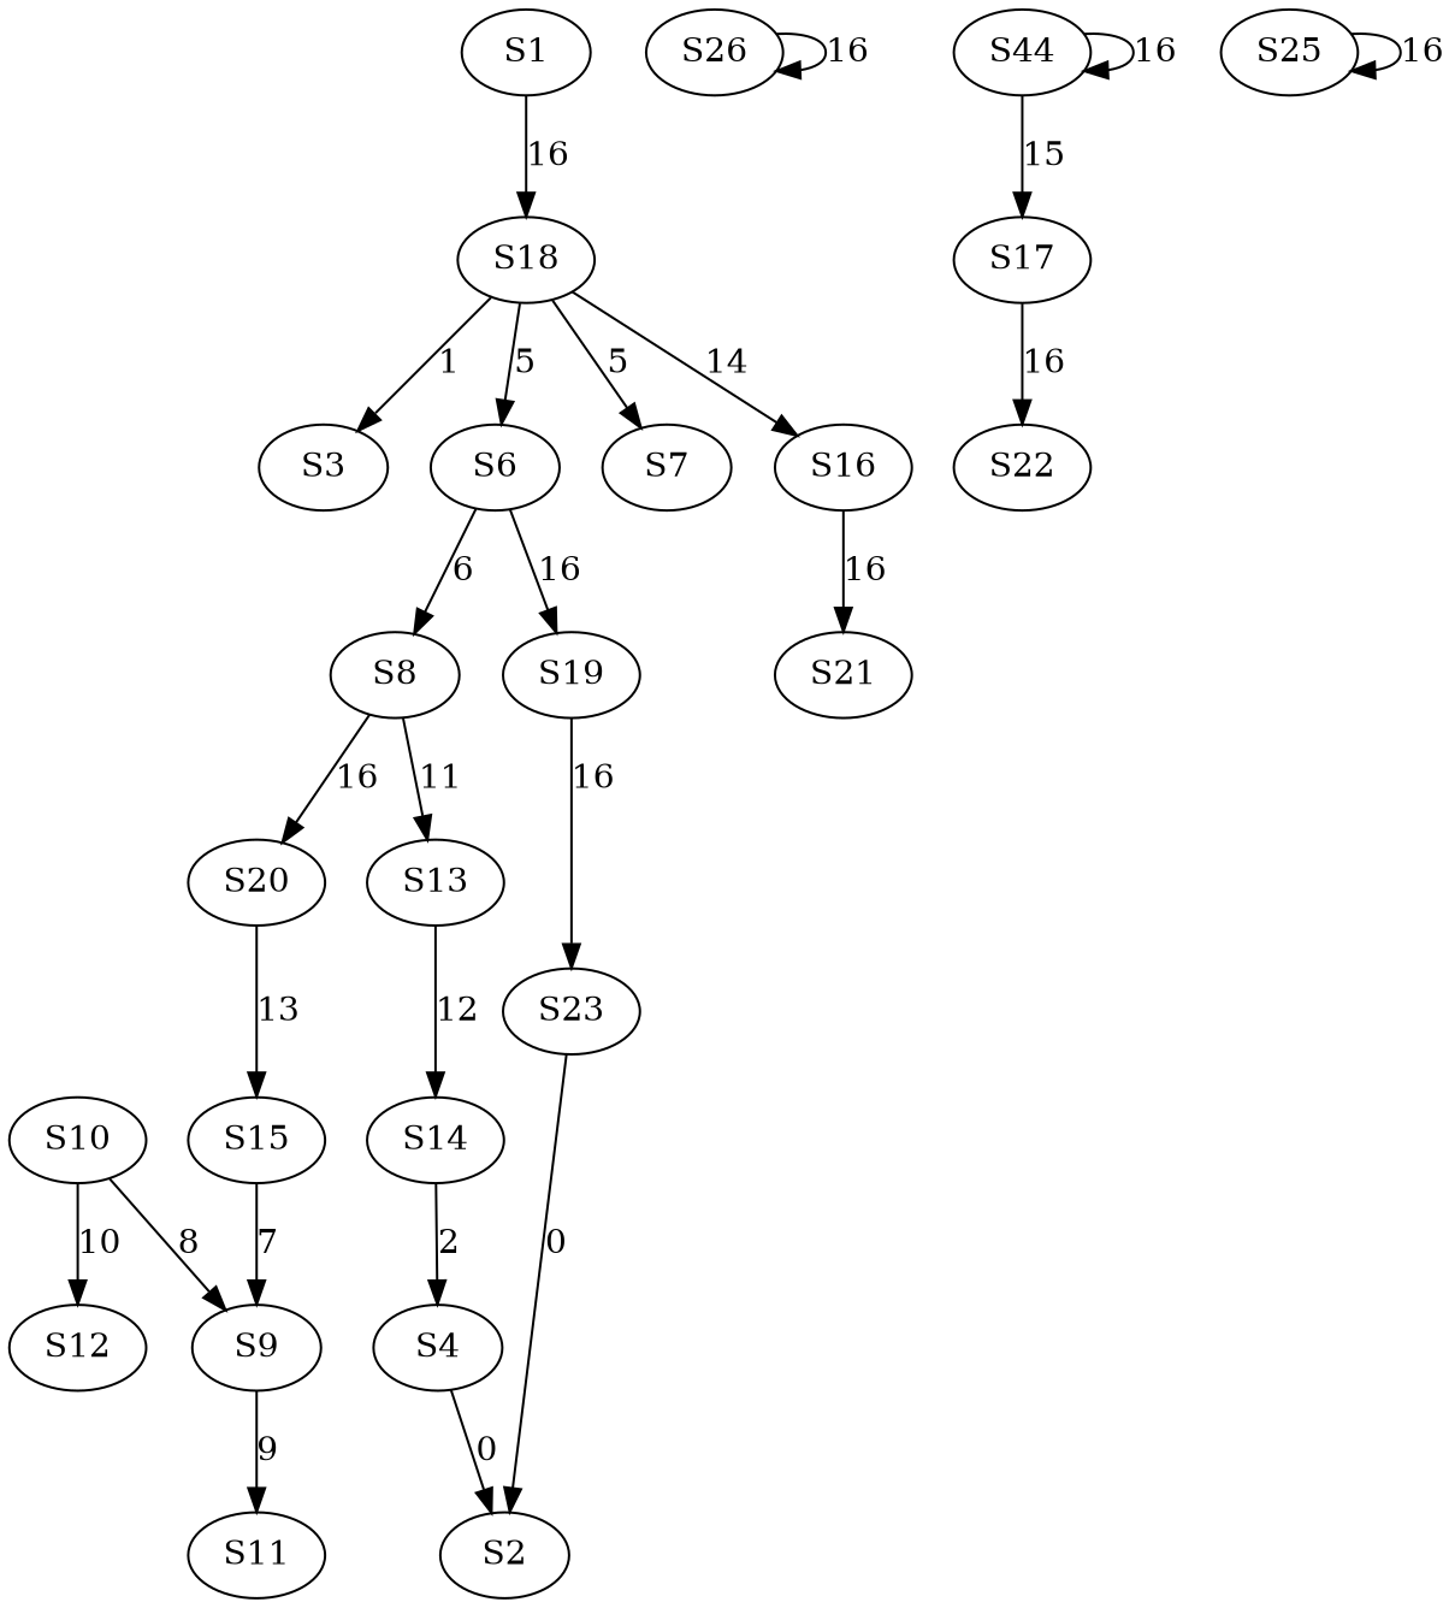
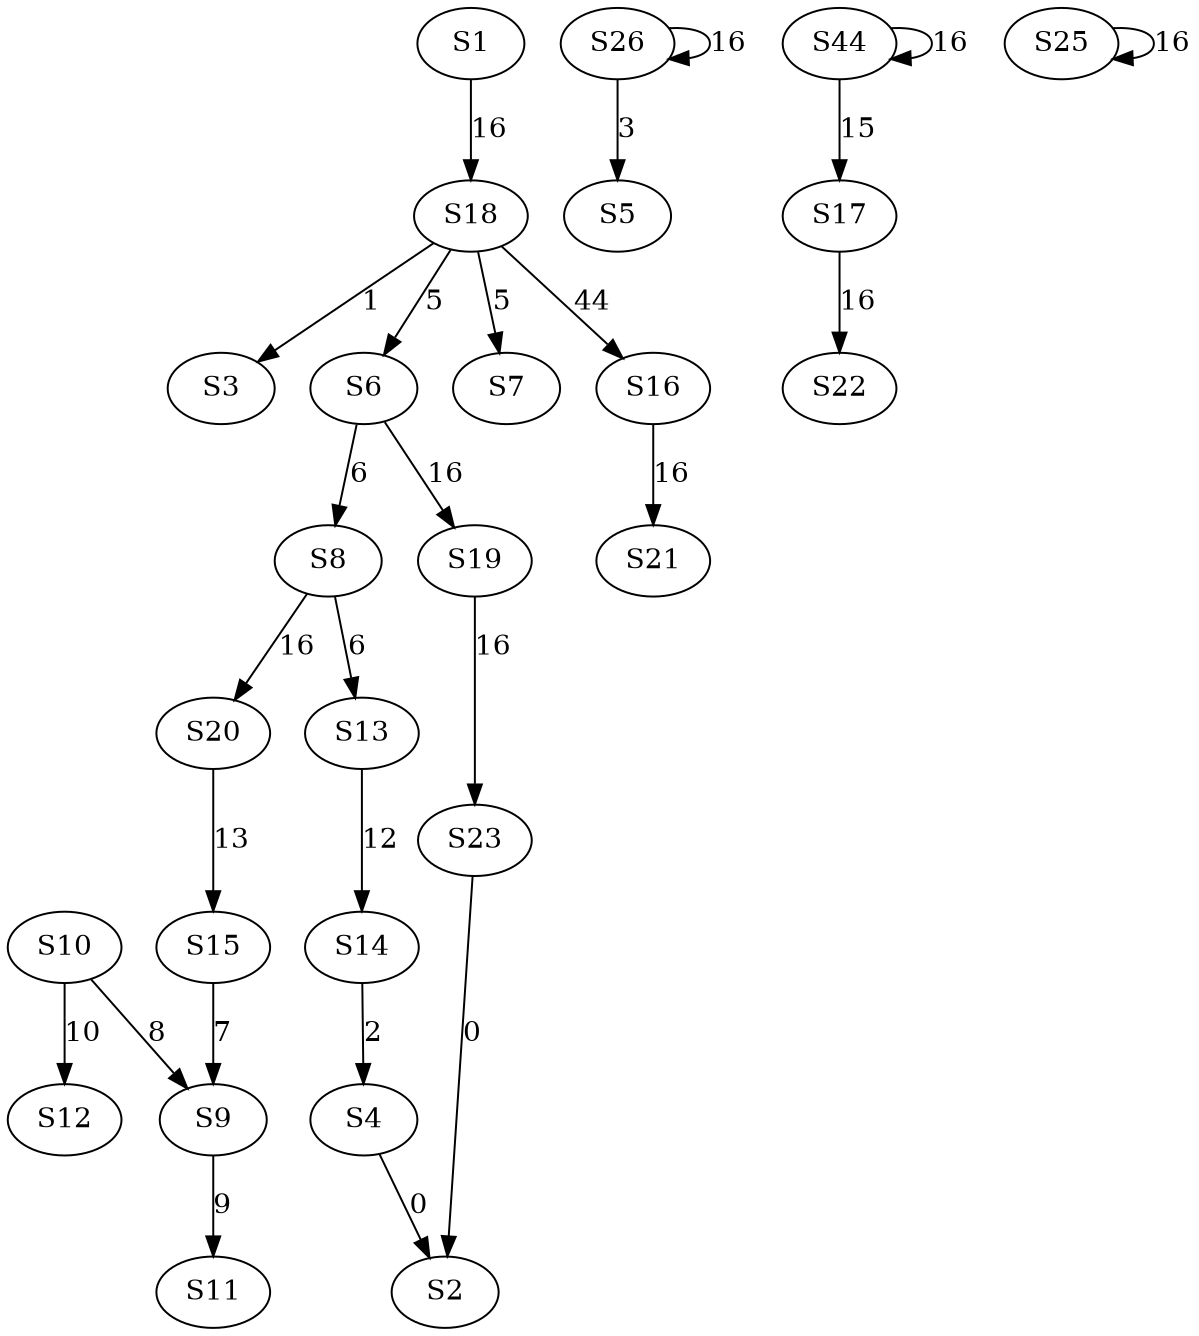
  strict digraph {
    S23
    S2
    S18
    S3
    S6
    S7
    S16
    S8
    S19
    S21
    S14
    S4
    S26
+   S5
    S13
    S20
    S15
    S9
    S11
    S10
    S12
    n22 [label=S44]
    S17
    S22
    S1
    S25
    S23 -> S2 [label=0]
    S18 -> S3 [label=1]
    S18 -> S6 [label=5]
    S18 -> S7 [label=5]
-   S18 -> S16 [label=14]
+   S18 -> S16 [label=44]
    S6 -> S8 [label=6]
    S6 -> S19 [label=16]
    S16 -> S21 [label=16]
-   S8 -> S13 [label=11]
+   S8 -> S13 [label=6]
    S8 -> S20 [label=16]
    S19 -> S23 [label=16]
    S14 -> S4 [label=2]
    S4 -> S2 [label=0]
    S26 -> S26 [label=16]
+   S26 -> S5 [label=3]
    S13 -> S14 [label=12]
    S20 -> S15 [label=13]
    S15 -> S9 [label=7]
    S9 -> S11 [label=9]
    S10 -> S9 [label=8]
    S10 -> S12 [label=10]
    n22 -> n22 [label=16]
    n22 -> S17 [label=15]
    S17 -> S22 [label=16]
    S1 -> S18 [label=16]
    S25 -> S25 [label=16]
  }
